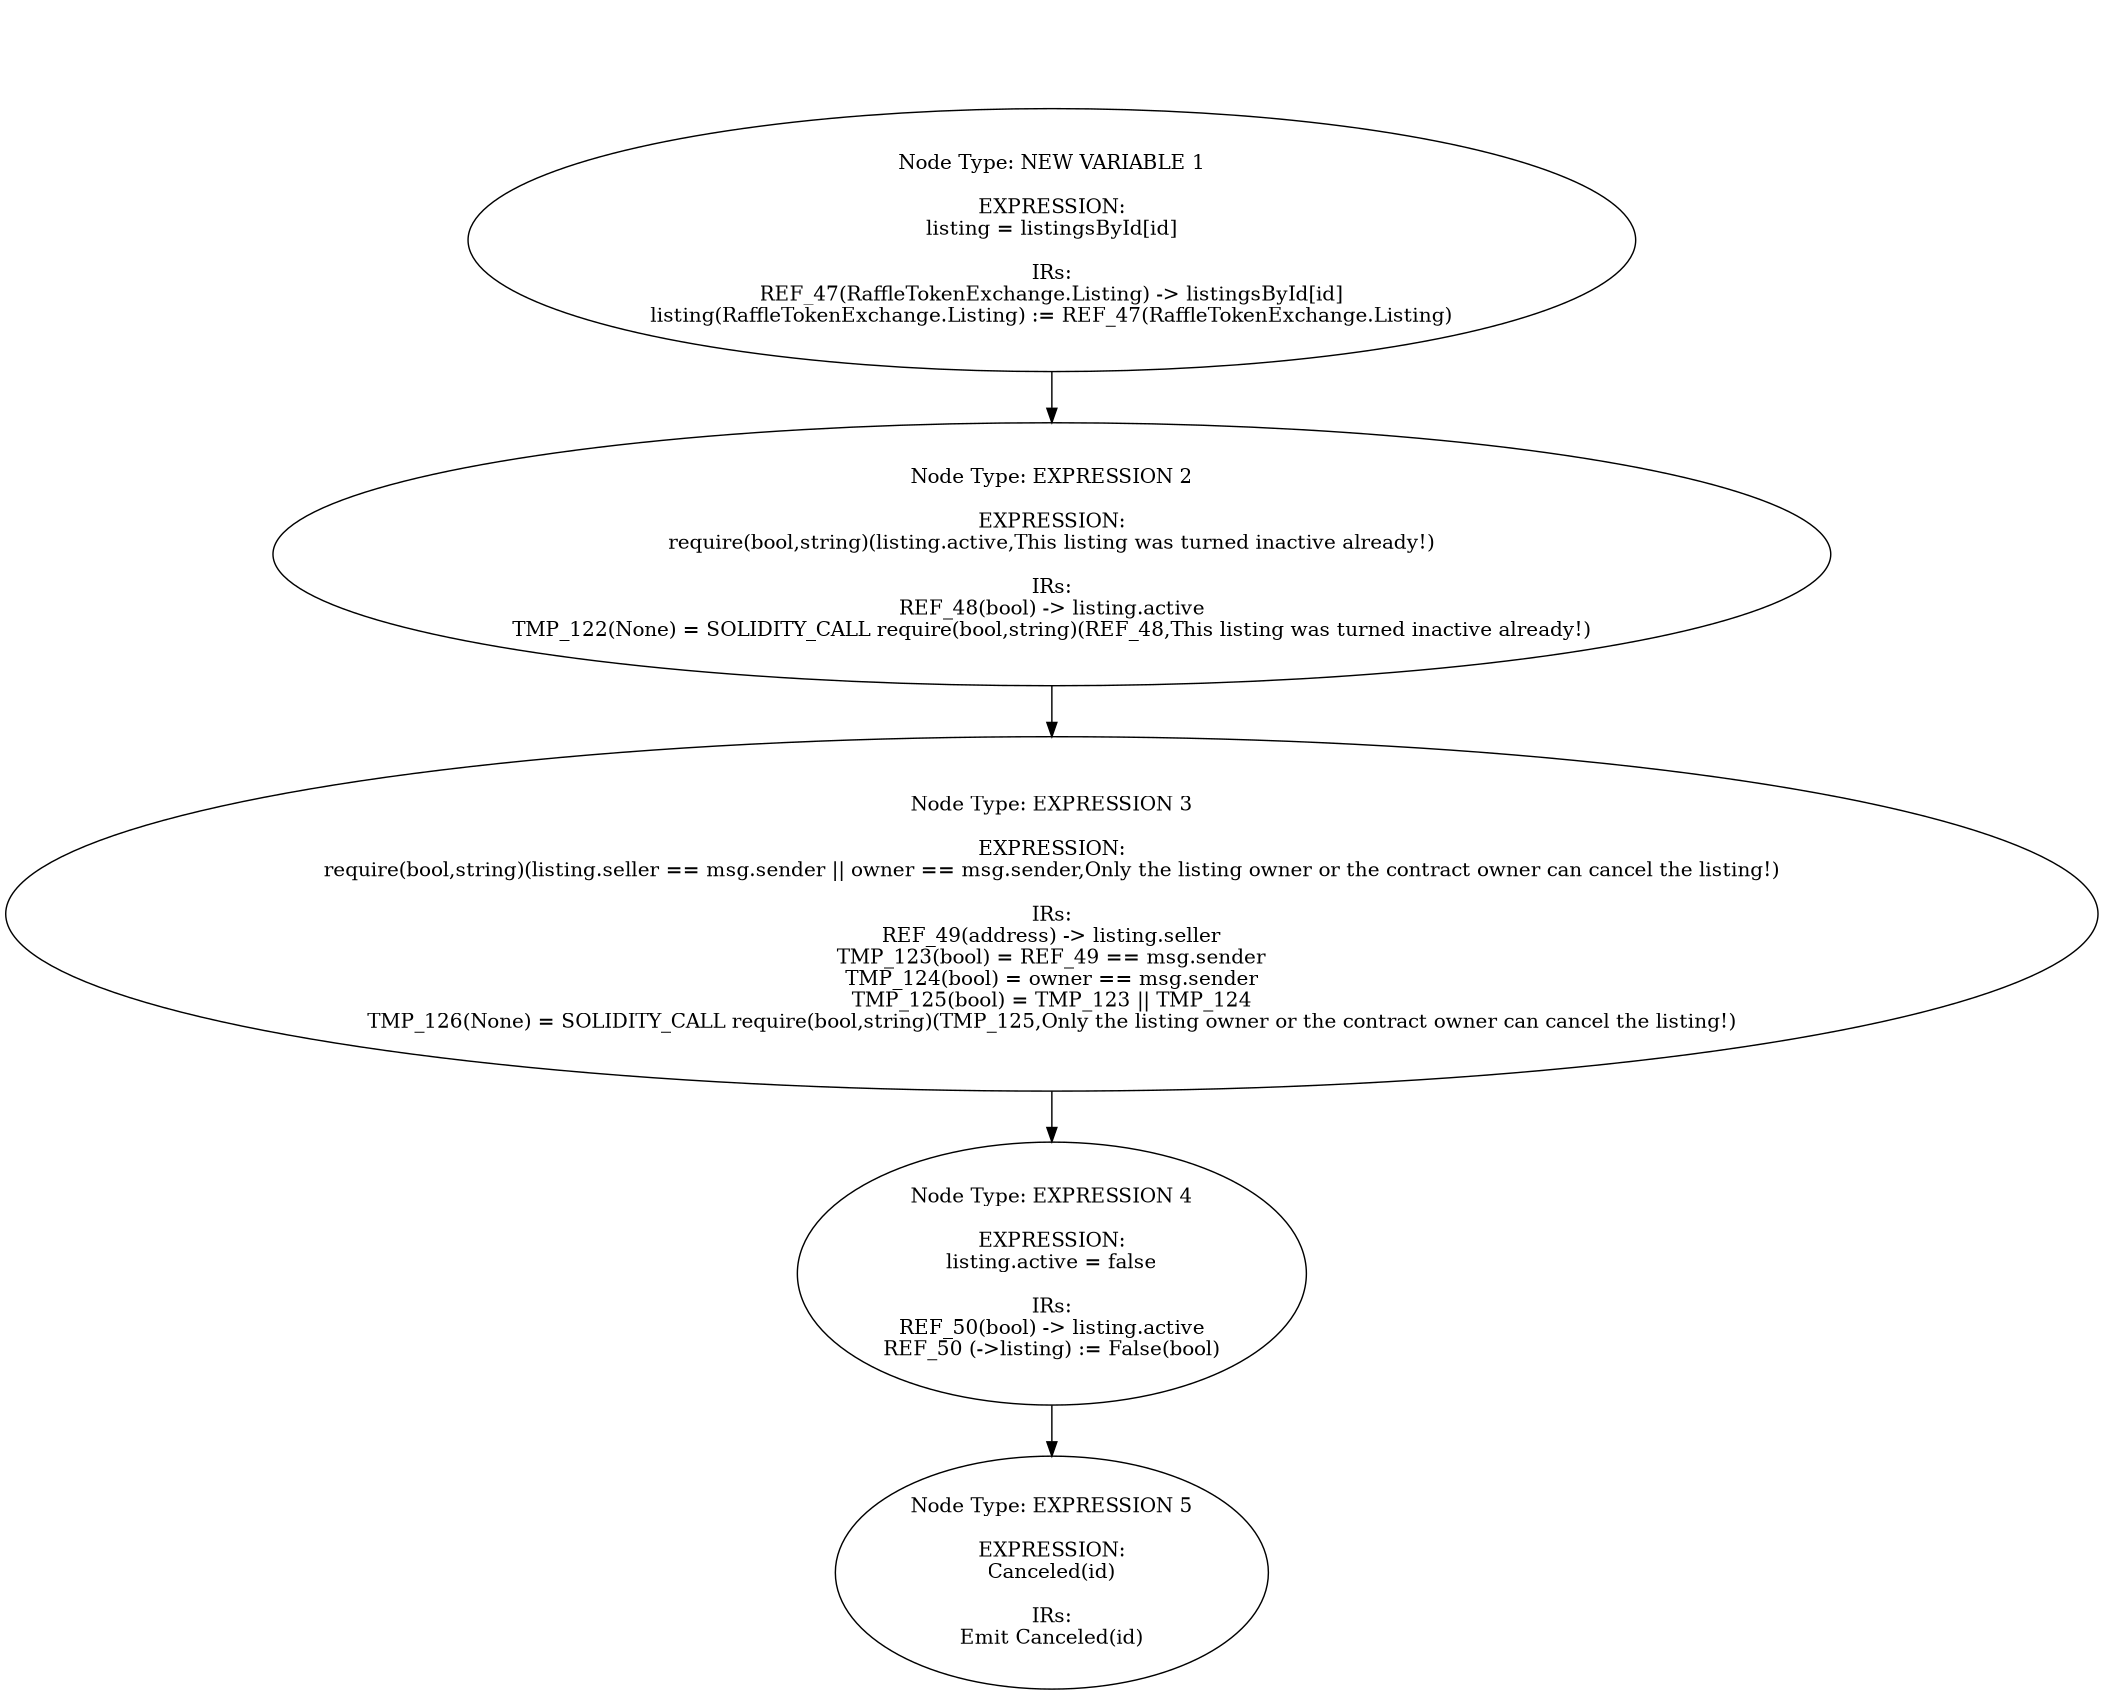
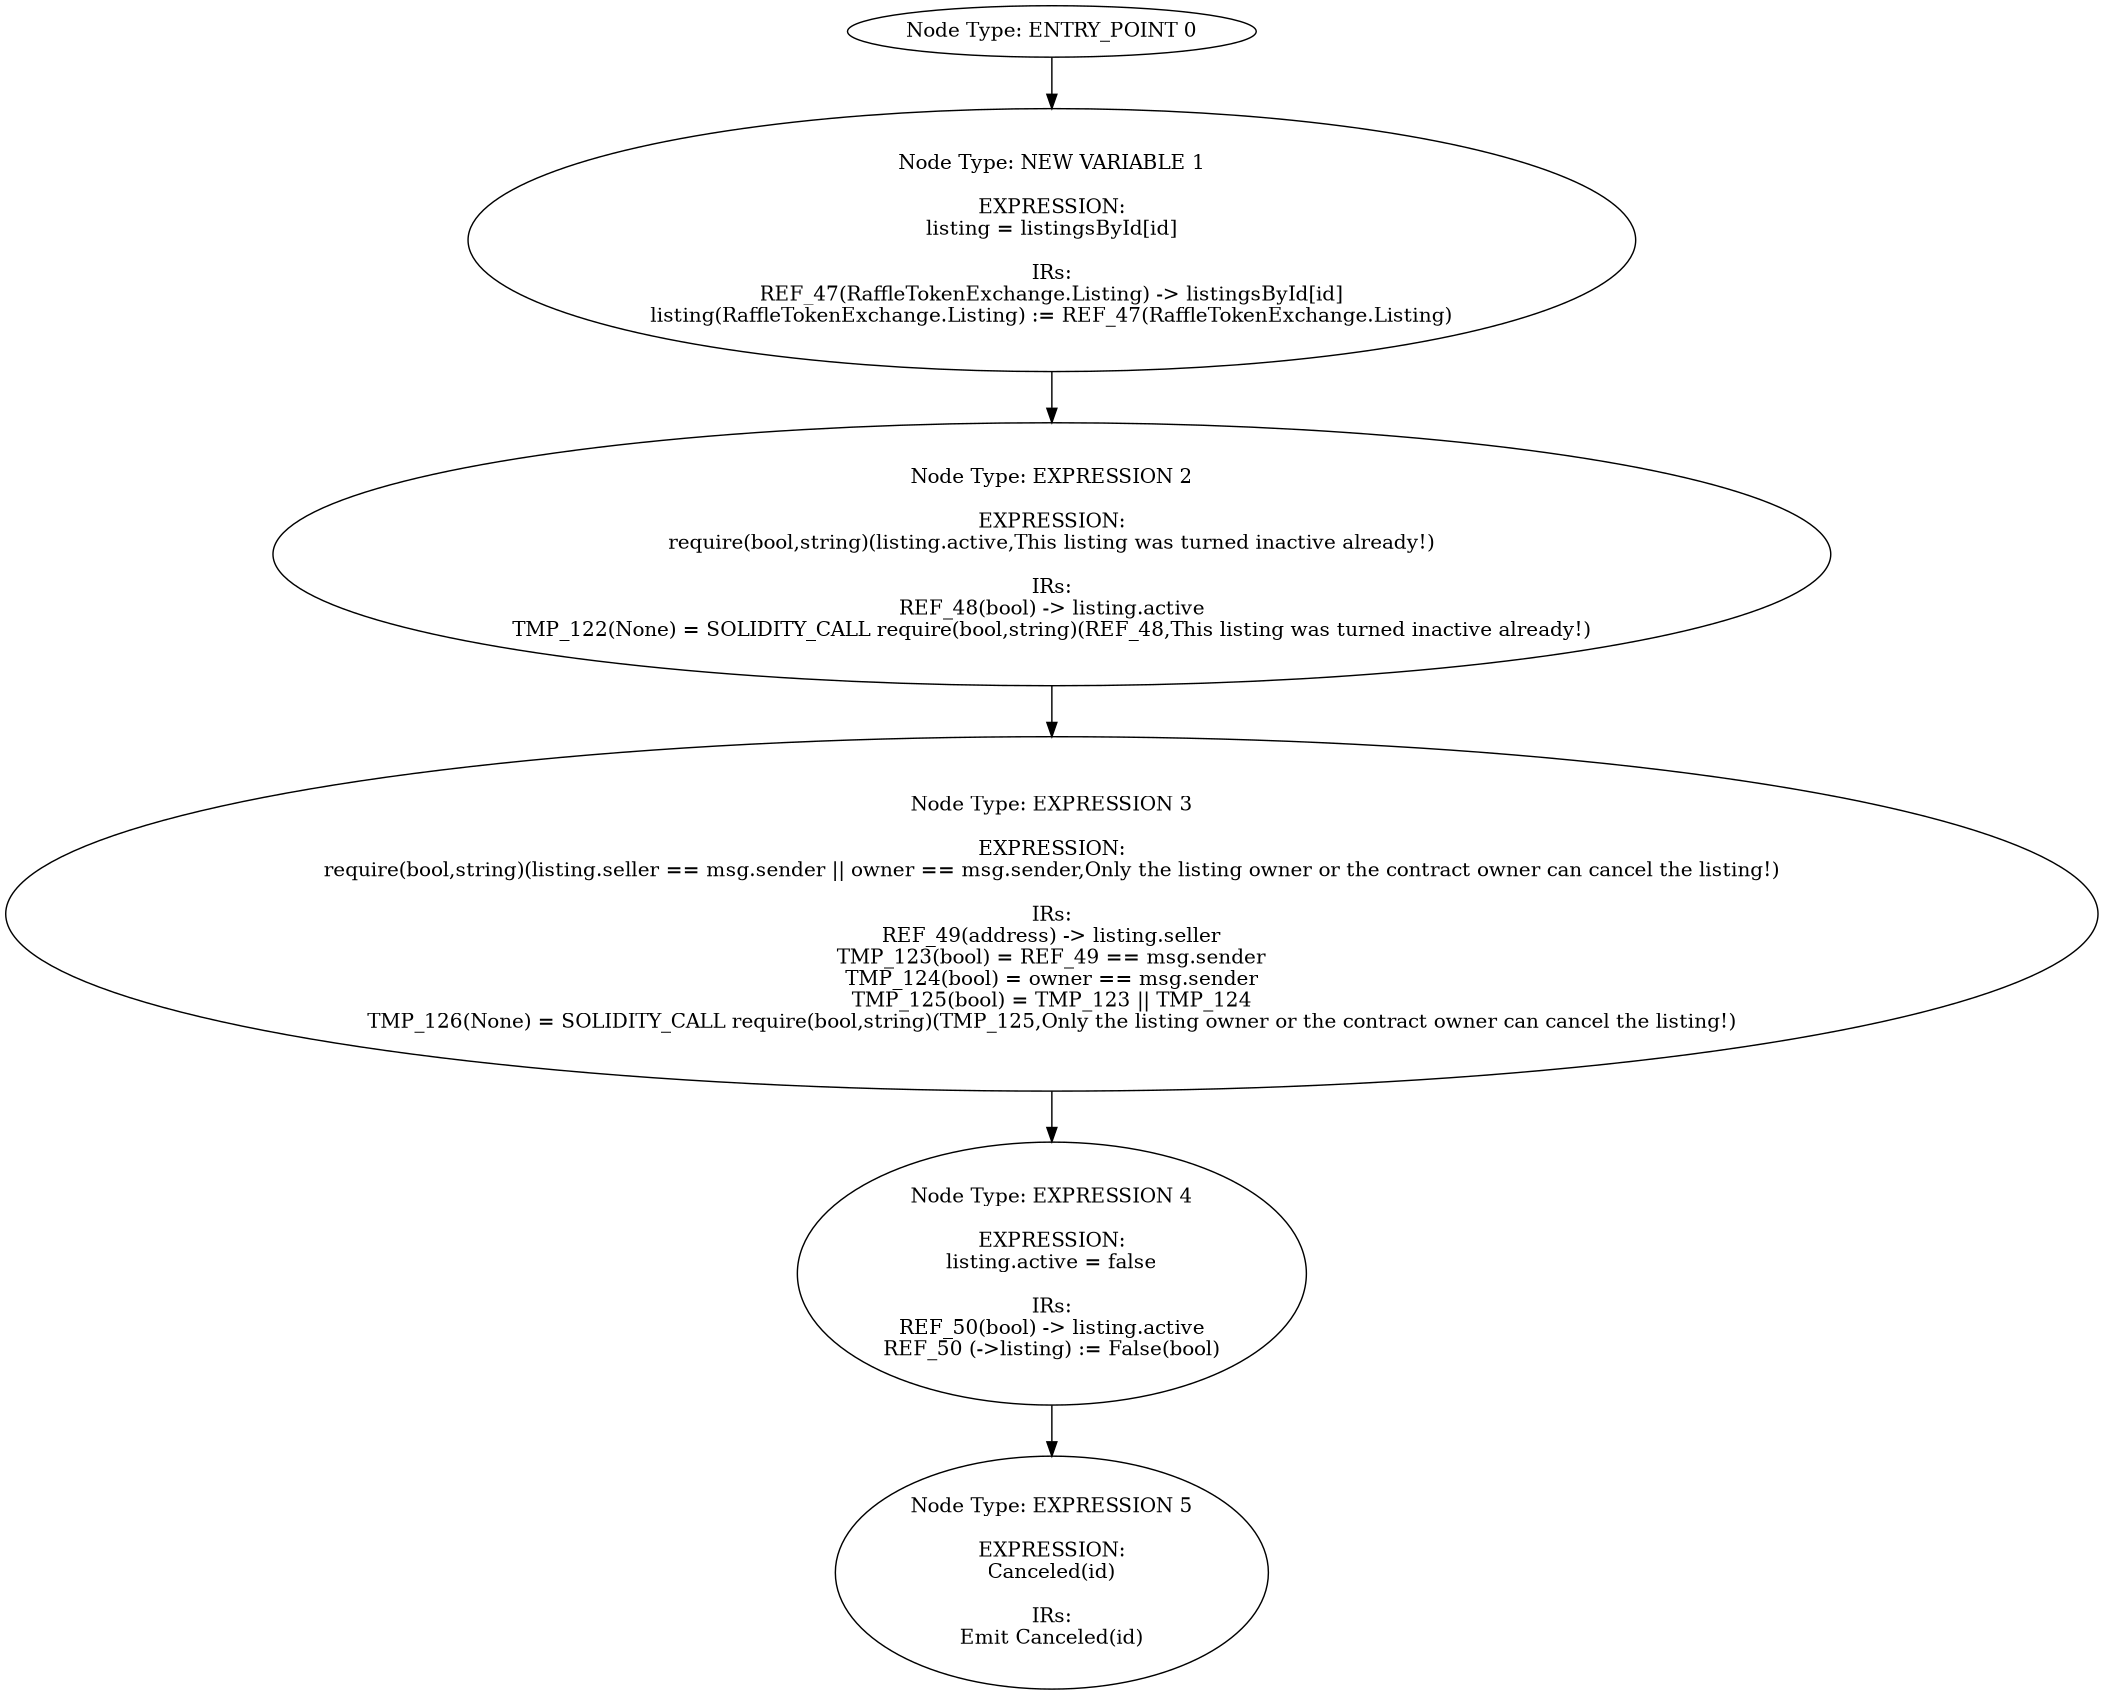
  digraph {
+   n1 [label="Node Type: ENTRY_POINT 0\n"]
    n2 [label="Node Type: NEW VARIABLE 1\n\nEXPRESSION:\nlisting = listingsById[id]\n\nIRs:\nREF_47(RaffleTokenExchange.Listing) -> listingsById[id]\nlisting(RaffleTokenExchange.Listing) := REF_47(RaffleTokenExchange.Listing)"]
    n3 [label="Node Type: EXPRESSION 2\n\nEXPRESSION:\nrequire(bool,string)(listing.active,This listing was turned inactive already!)\n\nIRs:\nREF_48(bool) -> listing.active\nTMP_122(None) = SOLIDITY_CALL require(bool,string)(REF_48,This listing was turned inactive already!)"]
    n4 [label="Node Type: EXPRESSION 3\n\nEXPRESSION:\nrequire(bool,string)(listing.seller == msg.sender || owner == msg.sender,Only the listing owner or the contract owner can cancel the listing!)\n\nIRs:\nREF_49(address) -> listing.seller\nTMP_123(bool) = REF_49 == msg.sender\nTMP_124(bool) = owner == msg.sender\nTMP_125(bool) = TMP_123 || TMP_124\nTMP_126(None) = SOLIDITY_CALL require(bool,string)(TMP_125,Only the listing owner or the contract owner can cancel the listing!)"]
    n5 [label="Node Type: EXPRESSION 4\n\nEXPRESSION:\nlisting.active = false\n\nIRs:\nREF_50(bool) -> listing.active\nREF_50 (->listing) := False(bool)"]
    n6 [label="Node Type: EXPRESSION 5\n\nEXPRESSION:\nCanceled(id)\n\nIRs:\nEmit Canceled(id)"]
+   n1 -> n2
    n2 -> n3
    n3 -> n4
    n4 -> n5
    n5 -> n6
  }
